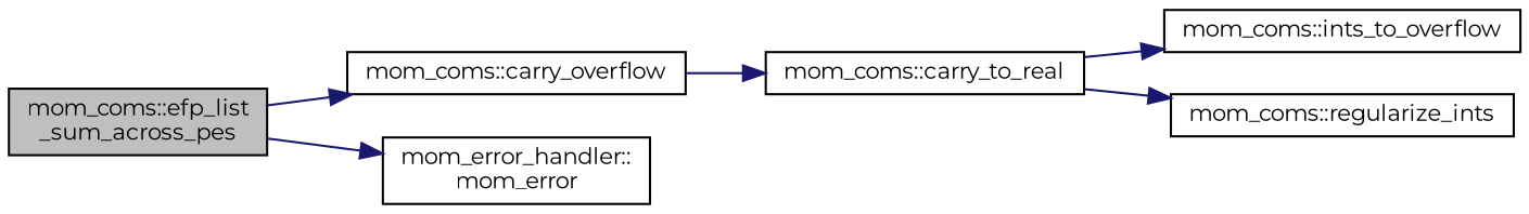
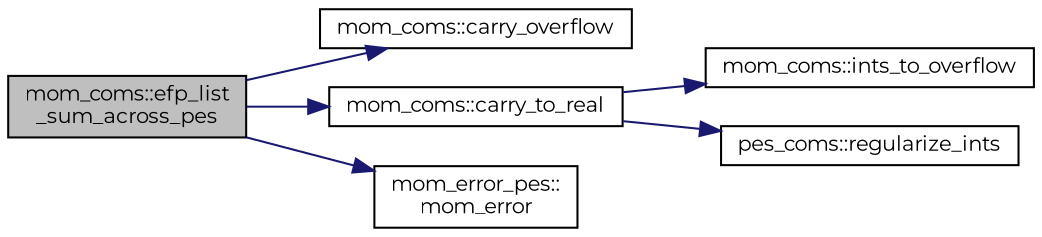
  digraph {
    fontname=Montserrat
    rankdir=LR
    node [color=black fillcolor=white fontname=Montserrat fontsize=10 shape=record style=filled]
    edge [color=midnightblue fontname=Montserrat fontsize=10 labelfontname=Helvetica labelfontsize=10 style=solid]
    n1 [fillcolor=grey75 fontcolor=black height=0.2 label="mom_coms::efp_list\l_sum_across_pes" width=0.4]
    n2 [height=0.2 label="mom_coms::carry_overflow" width=0.4]
    n3 [height=0.2 label="mom_coms::carry_to_real" width=0.4]
-   n4 [height=0.2 label="mom_error_handler::\lmom_error" width=0.4]
+   n4 [height=0.2 label="mom_error_pes::\lmom_error" width=0.4]
    n5 [height=0.2 label="mom_coms::ints_to_overflow" width=0.4]
-   n6 [height=0.2 label="mom_coms::regularize_ints" width=0.4]
+   n6 [height=0.2 label="pes_coms::regularize_ints" width=0.4]
    n1 -> n2
-   n2 -> n3
+   n1 -> n3
    n1 -> n4
    n3 -> n5
    n3 -> n6
  }
